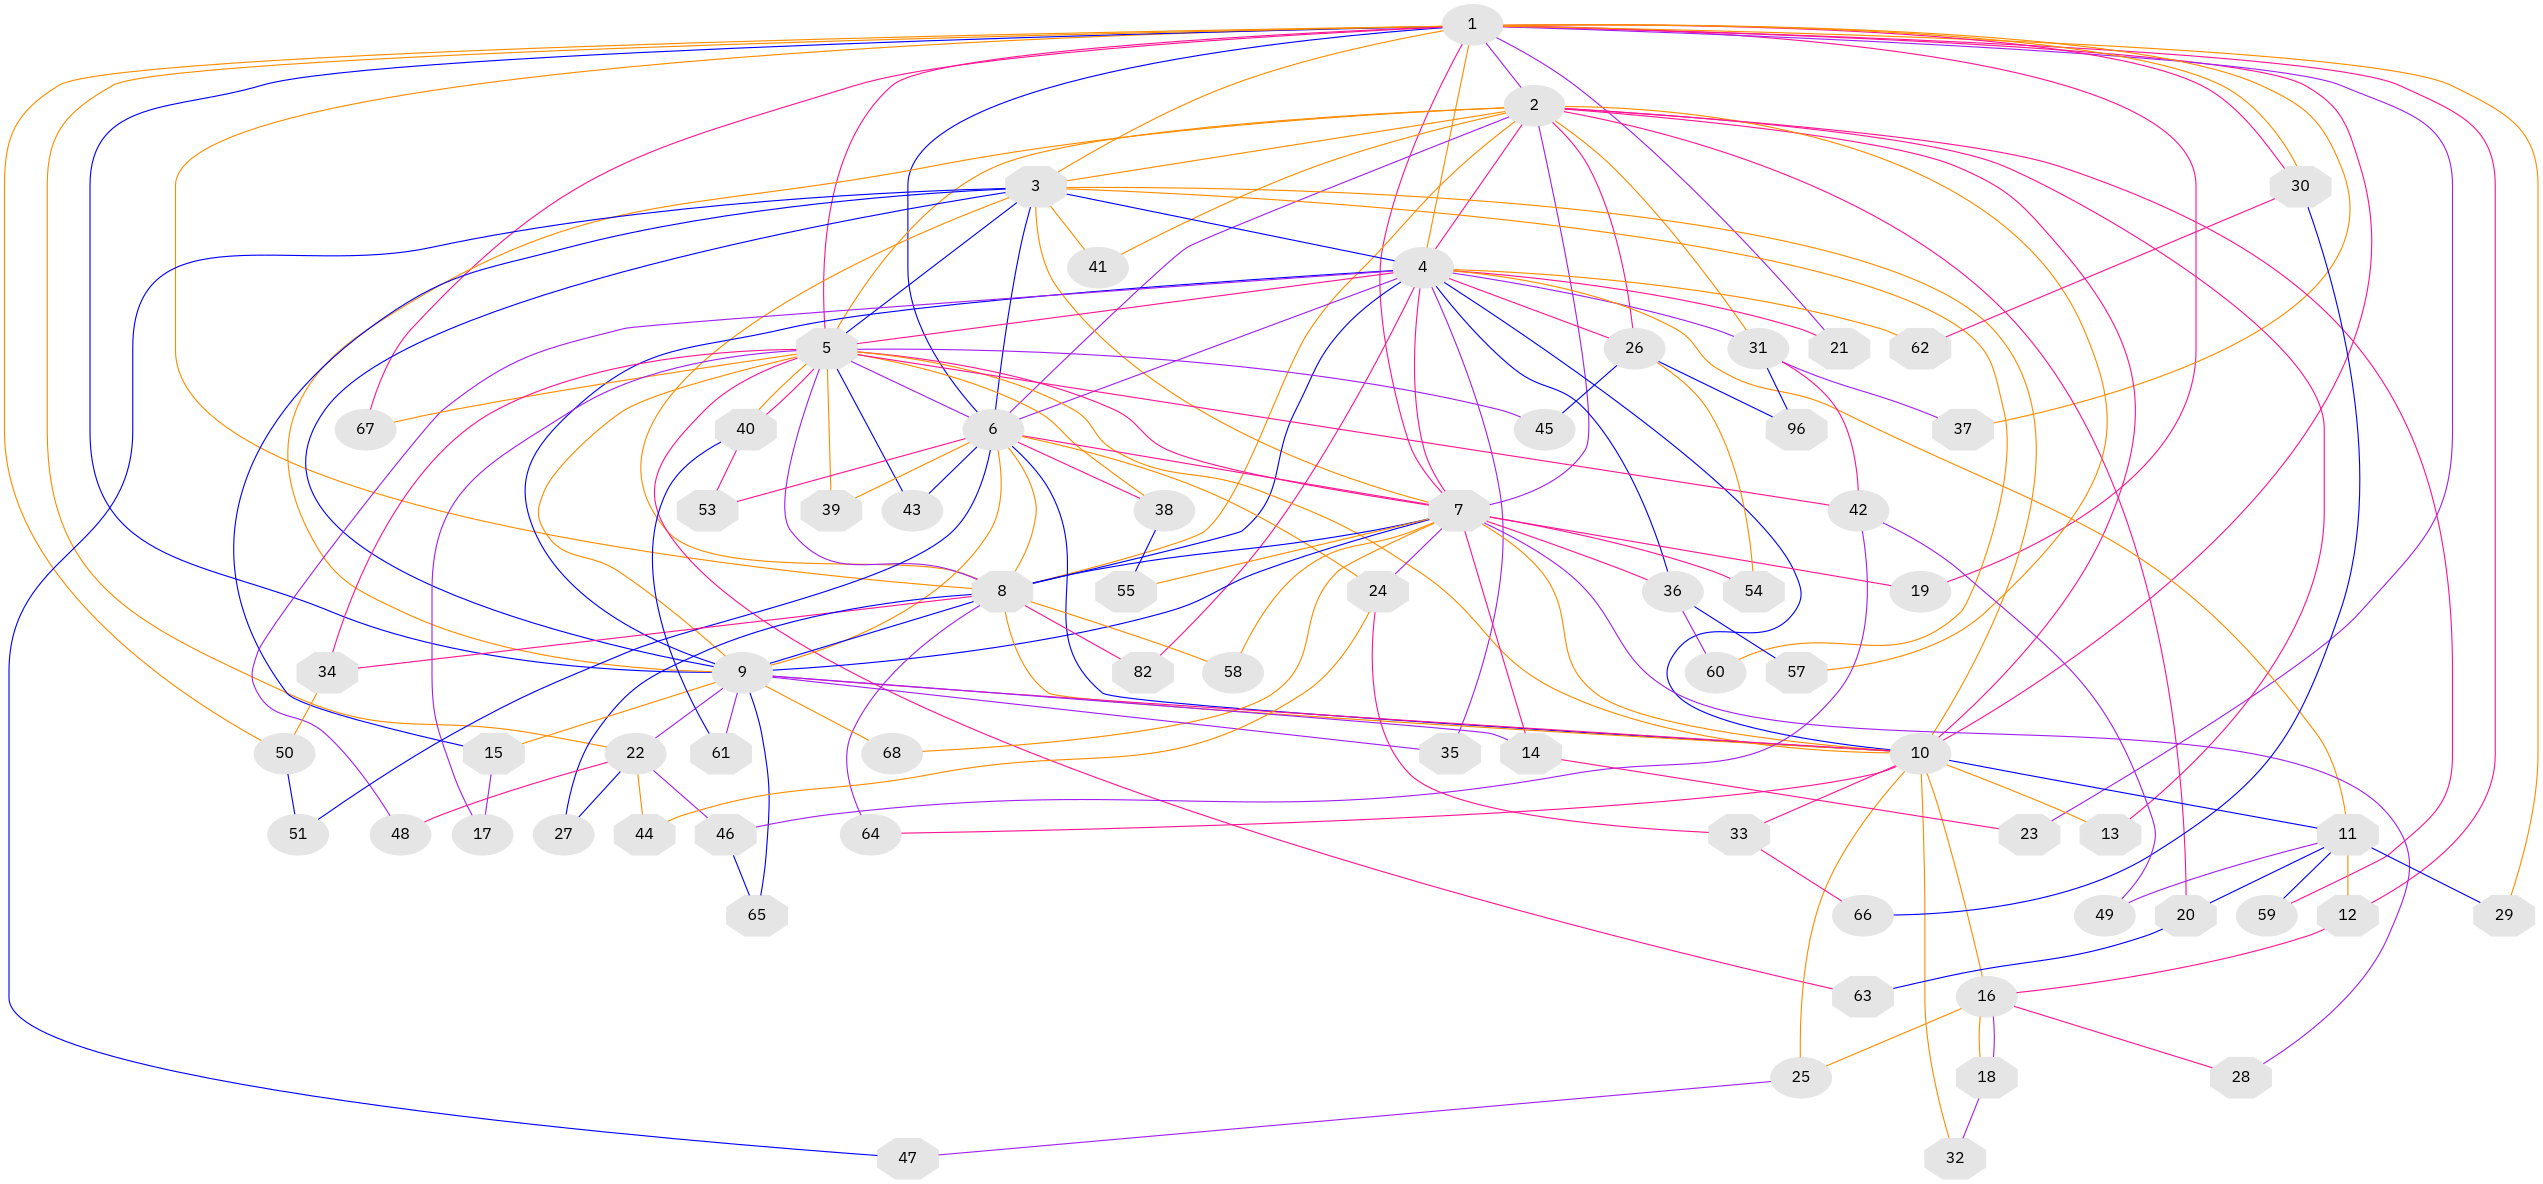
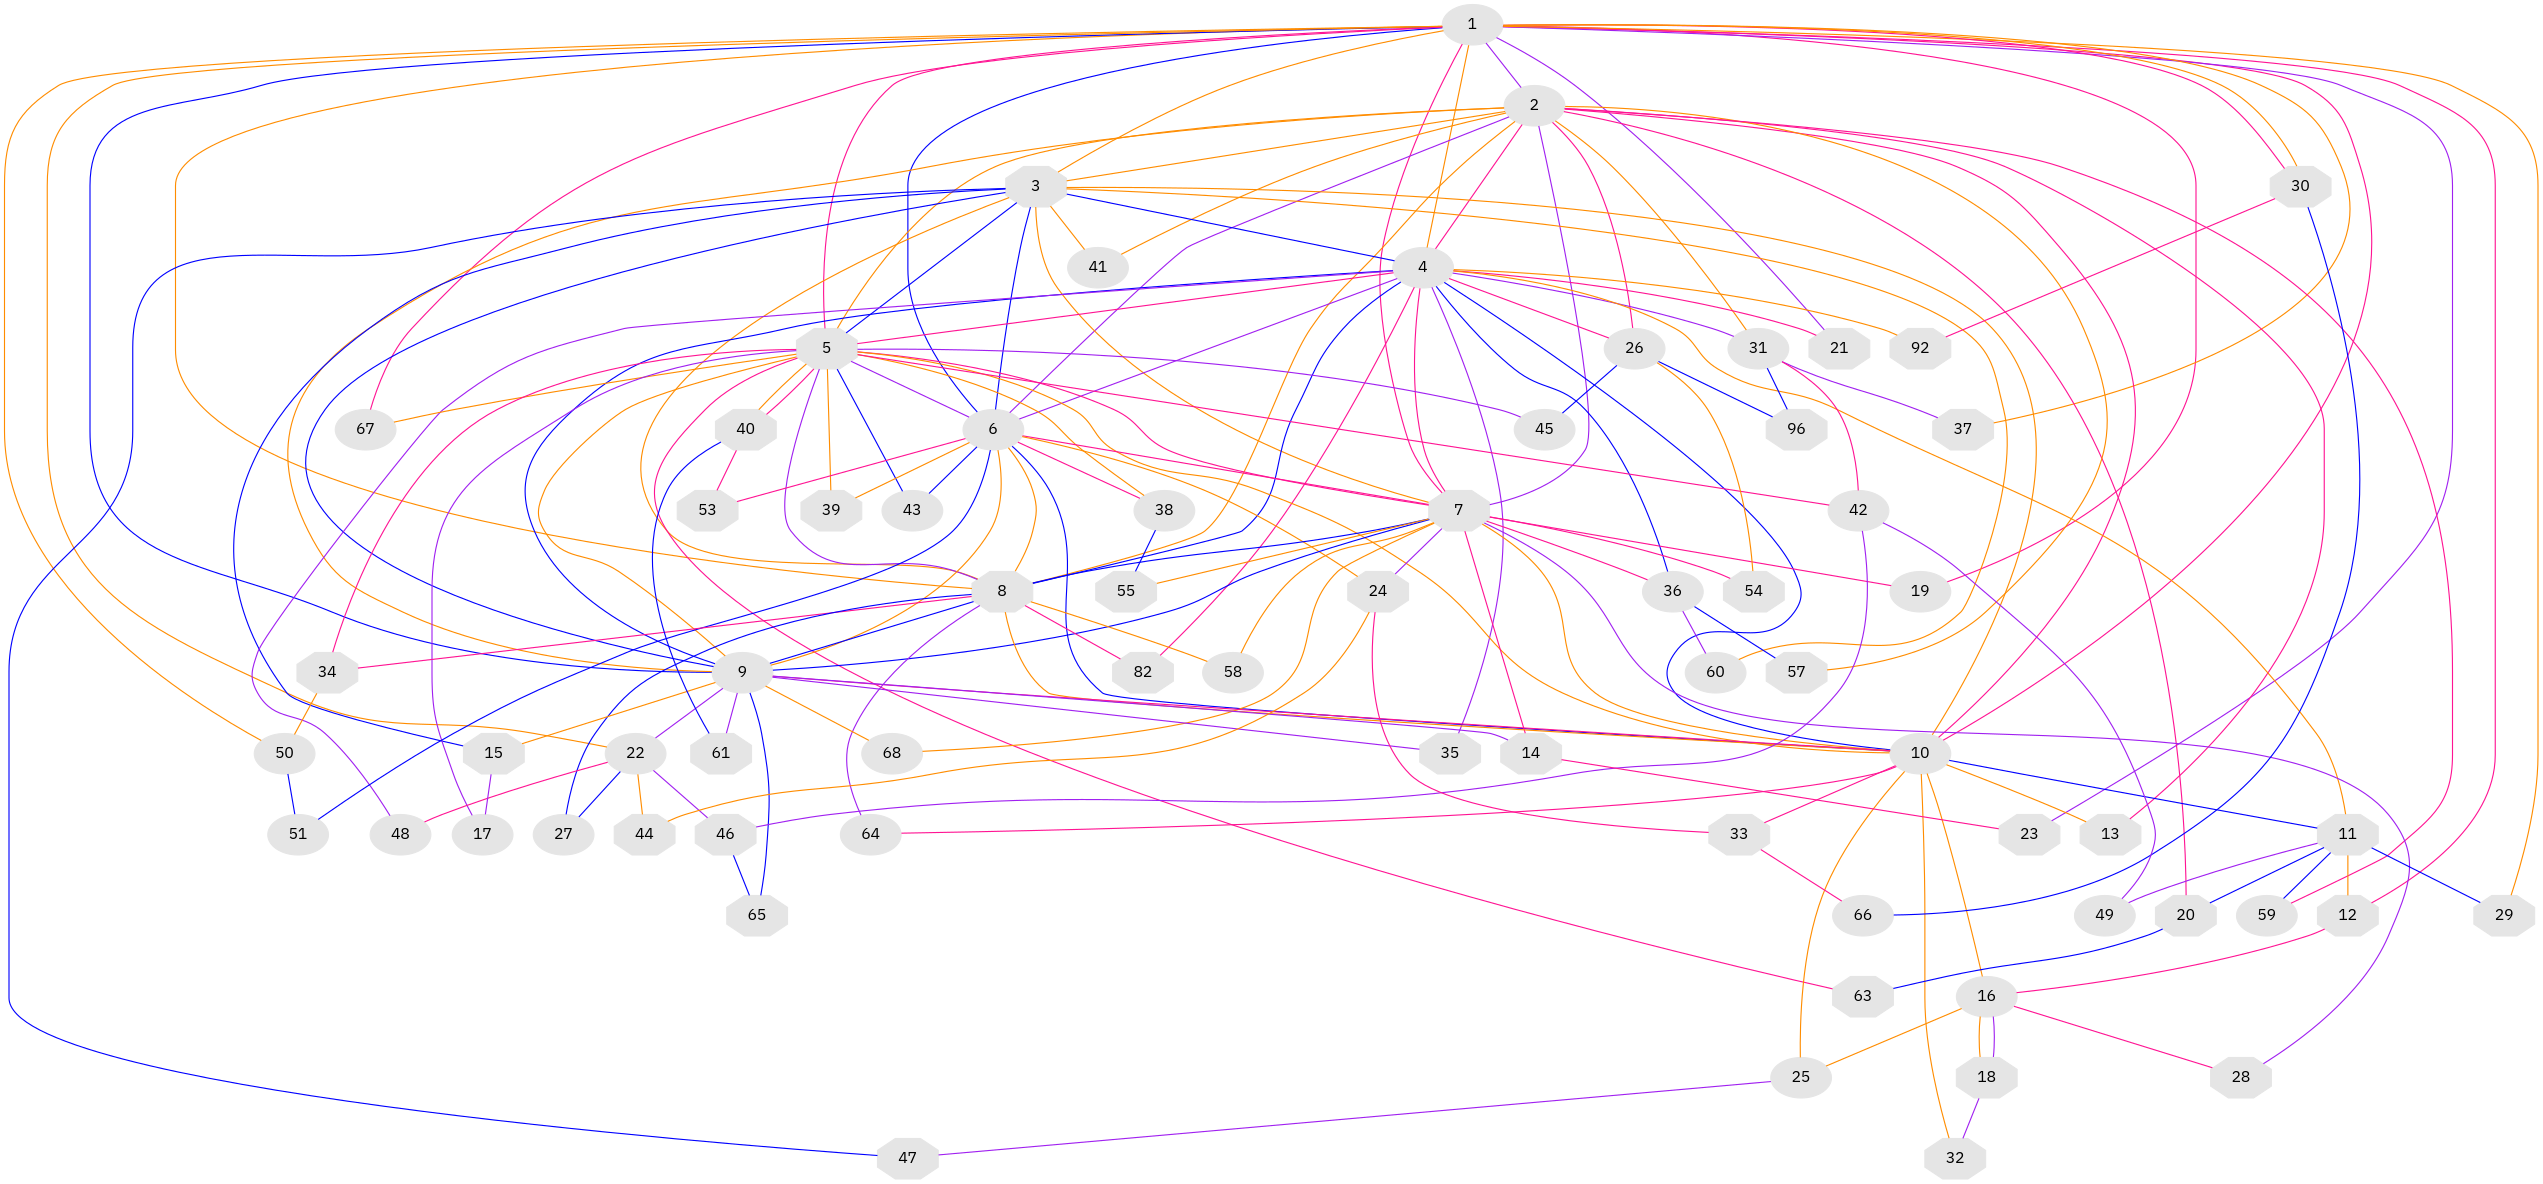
  graph {
    fontname="IBM Plex Sans"
    node [color=gray90 fontname="IBM Plex Sans" shape=octagon style=filled]
    edge [color=darkorange fontname="IBM Plex Sans"]
    1 [shape=ellipse]
    2 [shape=ellipse]
    3
    4 [shape=ellipse]
    5
    6 [shape=ellipse]
    7
    8
    9 [shape=ellipse]
    10 [shape=ellipse]
    12
    19 [shape=ellipse]
    21
    22 [shape=ellipse]
    23
    29
    30
    37
    50 [shape=ellipse]
    67 [shape=ellipse]
    13
    20
    26 [shape=ellipse]
    31 [shape=ellipse]
    41 [shape=ellipse]
    57
    59 [shape=ellipse]
    15
    47
    60 [shape=ellipse]
    11
    35
    36 [shape=ellipse]
    48 [shape=ellipse]
    n35 [label=82]
-   62
+   62 [label=92]
    17 [shape=ellipse]
    34
    38 [shape=ellipse]
    39
    40
    42 [shape=ellipse]
    43 [shape=ellipse]
    45 [shape=ellipse]
    63
    24
    51 [shape=ellipse]
    53
    14
    28
    54
    55
    58 [shape=ellipse]
    68 [shape=ellipse]
    27 [shape=ellipse]
    64 [shape=ellipse]
    61
    65
    16 [shape=ellipse]
    25 [shape=ellipse]
    32
    33
    44
    46
    66 [shape=ellipse]
    n66 [label=96]
    49 [shape=ellipse]
    18
    1 -- 2 [color=purple]
    1 -- 3
    1 -- 4
    1 -- 5 [color=deeppink]
    1 -- 6 [color=blue]
    1 -- 7 [color=deeppink]
    1 -- 8
    1 -- 9 [color=blue]
    1 -- 10 [color=deeppink]
    1 -- 12 [color=deeppink]
    1 -- 19 [color=deeppink]
    1 -- 21 [color=purple]
    1 -- 22
    1 -- 23 [color=purple]
    1 -- 29
    1 -- 30 [color=deeppink]
    1 -- 30
    1 -- 37
    1 -- 50
    1 -- 67 [color=deeppink]
    2 -- 3
    2 -- 4 [color=deeppink]
    2 -- 5
    2 -- 6 [color=purple]
    2 -- 7 [color=purple]
    2 -- 8
    2 -- 9
    2 -- 10 [color=deeppink]
    2 -- 13 [color=deeppink]
    2 -- 20 [color=deeppink]
    2 -- 26 [color=deeppink]
    2 -- 31
    2 -- 41
    2 -- 57
    2 -- 59 [color=deeppink]
    3 -- 4 [color=blue]
    3 -- 5 [color=blue]
    3 -- 6 [color=blue]
    3 -- 7
    3 -- 8
    3 -- 9 [color=blue]
    3 -- 10
    3 -- 41
    3 -- 15 [color=blue]
    3 -- 47 [color=blue]
    3 -- 60
    4 -- 5 [color=deeppink]
    4 -- 6 [color=purple]
    4 -- 7 [color=deeppink]
    4 -- 8 [color=blue]
    4 -- 9 [color=blue]
    4 -- 10 [color=blue]
    4 -- 21 [color=deeppink]
    4 -- 26 [color=deeppink]
    4 -- 31 [color=purple]
    4 -- 11
    4 -- 35 [color=purple]
    4 -- 36 [color=blue]
    4 -- 48 [color=purple]
    4 -- n35 [color=deeppink]
    4 -- 62
    5 -- 6 [color=purple]
    5 -- 7 [color=deeppink]
    5 -- 8 [color=purple]
    5 -- 9
    5 -- 10
    5 -- 67
    5 -- 17 [color=purple]
    5 -- 34 [color=deeppink]
    5 -- 38
    5 -- 39
    5 -- 40
    5 -- 40 [color=deeppink]
    5 -- 42 [color=deeppink]
    5 -- 43 [color=blue]
    5 -- 45 [color=purple]
    5 -- 63 [color=deeppink]
    6 -- 7 [color=deeppink]
    6 -- 8
    6 -- 9
    6 -- 10 [color=blue]
    6 -- 38 [color=deeppink]
    6 -- 39
    6 -- 43 [color=blue]
    6 -- 24
    6 -- 51 [color=blue]
    6 -- 53 [color=deeppink]
    7 -- 8 [color=blue]
    7 -- 9 [color=blue]
    7 -- 10
    7 -- 19 [color=deeppink]
    7 -- 36 [color=deeppink]
    7 -- 24 [color=purple]
    7 -- 14 [color=deeppink]
    7 -- 28 [color=purple]
    7 -- 54 [color=deeppink]
    7 -- 55
    7 -- 58
    7 -- 68
    8 -- 9 [color=blue]
    8 -- 10
    8 -- n35 [color=deeppink]
    8 -- 34 [color=deeppink]
    8 -- 58
    8 -- 27 [color=blue]
    8 -- 64 [color=purple]
    9 -- 10 [color=deeppink]
    9 -- 22 [color=purple]
    9 -- 15
    9 -- 35 [color=purple]
    9 -- 14 [color=purple]
    9 -- 68
    9 -- 61 [color=purple]
    9 -- 65 [color=blue]
    10 -- 13
    10 -- 11 [color=blue]
    10 -- 64 [color=deeppink]
    10 -- 16
    10 -- 25
    10 -- 32
    10 -- 33 [color=deeppink]
    12 -- 16 [color=deeppink]
    22 -- 48 [color=deeppink]
    22 -- 27 [color=blue]
    22 -- 44
    22 -- 46 [color=purple]
    30 -- 62 [color=deeppink]
    30 -- 66 [color=blue]
    50 -- 51 [color=blue]
    20 -- 63 [color=blue]
    26 -- 45 [color=blue]
    26 -- 54
    26 -- n66 [color=blue]
    31 -- 37 [color=purple]
    31 -- 42 [color=deeppink]
    31 -- n66 [color=blue]
    15 -- 17 [color=purple]
    11 -- 12
    11 -- 29 [color=blue]
    11 -- 20 [color=blue]
    11 -- 59 [color=blue]
    11 -- 49 [color=purple]
    36 -- 57 [color=blue]
    36 -- 60 [color=purple]
    34 -- 50
    38 -- 55 [color=blue]
    40 -- 53 [color=deeppink]
    40 -- 61 [color=blue]
    42 -- 46 [color=purple]
    42 -- 49 [color=purple]
    24 -- 33 [color=deeppink]
    24 -- 44
    14 -- 23 [color=deeppink]
    16 -- 28 [color=deeppink]
    16 -- 25
    16 -- 18
    16 -- 18 [color=purple]
    25 -- 47 [color=purple]
    33 -- 66 [color=deeppink]
    46 -- 65 [color=blue]
    18 -- 32 [color=purple]
  }
